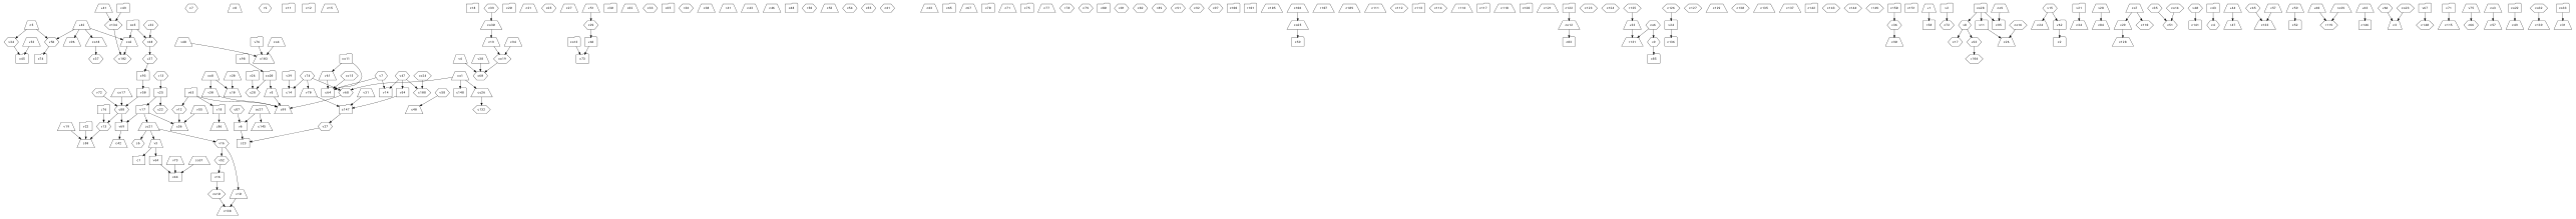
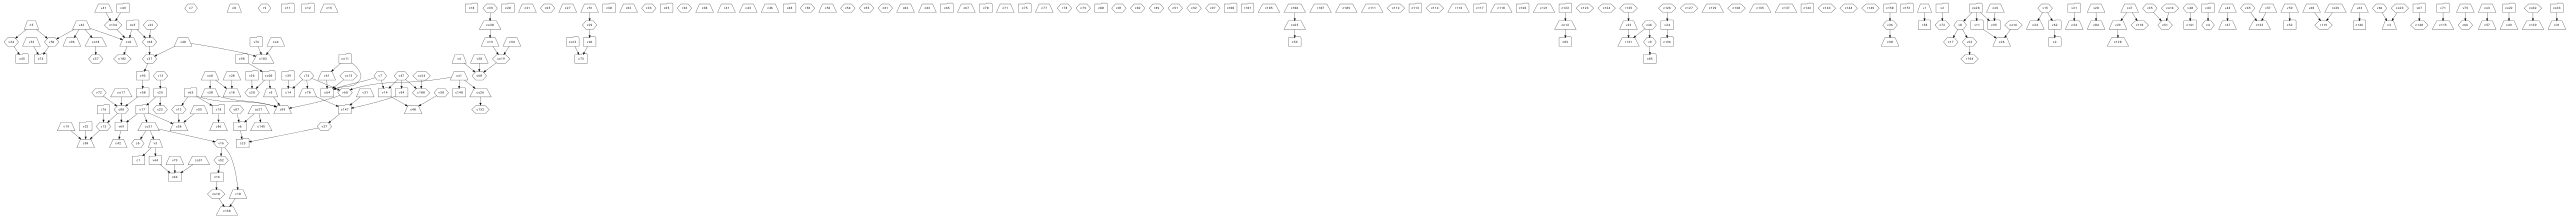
  strict digraph {
    fontname="Roboto Mono"
    node [fontname="Roboto Mono" shape=trapezium]
    edge [fontname="Roboto Mono" weight=1]
    v34 [shape=hexagon]
    c5
    v56 [shape=hexagon]
    c45 [shape=folder]
    c74 [shape=folder]
    c7 [shape=hexagon]
    c8
    c9 [shape=hexagon]
    c11 [shape=folder]
    c12 [shape=folder]
    c13 [shape=hexagon]
    v25 [shape=folder]
    v17 [shape=folder]
    c22 [shape=hexagon]
    c15
    c16 [shape=folder]
    co10 [shape=hexagon]
    c138
    c18 [shape=folder]
    co19 [shape=hexagon]
    c19
    c60 [shape=hexagon]
    c20 [shape=folder]
    c21
    c25 [shape=hexagon]
    c27
    c29 [shape=hexagon]
    v46 [shape=folder]
    c73 [shape=folder]
    c30 [shape=folder]
    c32
    c33 [shape=hexagon]
    c35 [shape=folder]
    c36 [shape=hexagon]
    c38
    c39 [shape=hexagon]
    co30
    c41
    c43
    c46
    c48 [shape=folder]
    c50 [shape=hexagon]
    c53
    c54 [shape=hexagon]
    c55 [shape=hexagon]
    c61 [shape=hexagon]
+   c62
    c63
    c65 [shape=folder]
    c67
    c68 [shape=hexagon]
    v37 [shape=hexagon]
    c93 [shape=folder]
    c70 [shape=folder]
    c71
    c75 [shape=folder]
    c76 [shape=folder]
    v13 [shape=hexagon]
    c69
    c77
    c78 [shape=hexagon]
    c79 [shape=hexagon]
    c80 [shape=folder]
    c81 [shape=hexagon]
    c82 [shape=hexagon]
    c87 [shape=hexagon]
    v6 [shape=folder]
    c23 [shape=folder]
    c88 [shape=hexagon]
    v69 [shape=folder]
    c42
    c89 [shape=hexagon]
    c91 [shape=hexagon]
    c92 [shape=hexagon]
    v50 [shape=folder]
    c94
    c97 [shape=hexagon]
    c98 [shape=folder]
    co20 [shape=folder]
    v5
    c28 [shape=hexagon]
    c100 [shape=folder]
    c101 [shape=folder]
    c105
    c106
    co25
    c59 [shape=folder]
    c107
    c109
    c111
    c112 [shape=hexagon]
    c113 [shape=folder]
    c114 [shape=hexagon]
    c116
    c117 [shape=folder]
    c118
    c120 [shape=folder]
    c121
    c122 [shape=folder]
    co12
    c83 [shape=folder]
    c123 [shape=hexagon]
    c124 [shape=hexagon]
    c125 [shape=hexagon]
    v33
    c131
    c126 [shape=hexagon]
    v24 [shape=folder]
    c136 [shape=folder]
    c127 [shape=hexagon]
    c129
    c130 [shape=hexagon]
    c134 [shape=hexagon]
    co2
    c102 [shape=hexagon]
    c135
    c137
    c142 [shape=folder]
    c143 [shape=hexagon]
    c144 [shape=hexagon]
    c147 [shape=folder]
    v27 [shape=hexagon]
    c149 [shape=hexagon]
    c150 [shape=folder]
    v36 [shape=hexagon]
    c90
    c151 [shape=folder]
    c58 [shape=folder]
    v1
    v2 [shape=folder]
    c72 [shape=hexagon]
    c1 [shape=folder]
    v3
    v64 [shape=folder]
    c44 [shape=folder]
    v4
    c99
    v7 [shape=hexagon]
    c64 [shape=folder]
    v14 [shape=folder]
    c40
    v8 [shape=hexagon]
    c17 [shape=hexagon]
    v23 [shape=hexagon]
    c104 [shape=hexagon]
    v9 [shape=hexagon]
    c85 [shape=folder]
    v10
    v11 [shape=folder]
    c26
    v12 [shape=hexagon]
    c56
    v15 [shape=hexagon]
    c24
    v62 [shape=folder]
    c2 [shape=folder]
    v16 [shape=hexagon]
    v52 [shape=hexagon]
    co21
    c6 [shape=hexagon]
    v18 [shape=folder]
    c86
    v19
    v20
    c10
    v21 [shape=folder]
    c34
    v22 [shape=folder]
    v26 [shape=folder]
    v28
    c84
    v29
    c128
    v30
    v31
    v32 [shape=hexagon]
    v35 [shape=hexagon]
    c51 [shape=hexagon]
    v38
    v39 [shape=folder]
    c14 [shape=folder]
    v40 [shape=hexagon]
    c141 [shape=folder]
    v41
    v42
    c96
    co18
    c37 [shape=hexagon]
    v43 [shape=folder]
    c4 [shape=hexagon]
    v44
    c47
    v45 [shape=hexagon]
    c133
    v47 [shape=hexagon]
    c108 [shape=hexagon]
    v54 [shape=folder]
    v48
    c103
    v49 [shape=folder]
    v51
    v53
    v55
    v57
    v58 [shape=hexagon]
    c52 [shape=folder]
    v59
    c119 [shape=hexagon]
    v60
    v61
    c146 [shape=folder]
    v63
    v65 [shape=folder]
    v66 [shape=hexagon]
    c3
    v67 [shape=folder]
    c140 [shape=hexagon]
    v68 [shape=hexagon]
    v70
    v71 [shape=folder]
    c115
    v72 [shape=hexagon]
    v73
    v74 [shape=hexagon]
    c66 [shape=hexagon]
    v75
    v76 [shape=folder]
    co1
    c148 [shape=folder]
    co26
    c132 [shape=hexagon]
    co3
    c57
    co4
    co5 [shape=folder]
    co6 [shape=hexagon]
    co7
    c110 [shape=hexagon]
    co8
    c95 [shape=folder]
    co9
    co11 [shape=folder]
    co13 [shape=folder]
    co14 [shape=hexagon]
    co15 [shape=hexagon]
    co16 [shape=hexagon]
    co17
    co22 [shape=folder]
    c49
    co23 [shape=hexagon]
    co24 [shape=hexagon]
    co27
    c145
    co28 [shape=folder]
    co29
    co31
    co32 [shape=hexagon]
    c139
    co33 [shape=folder]
    c31
    v34 -> c45
    c5 -> v34
    c5 -> v56
    v56 -> c74
    c13 -> v25
    v25 -> v17
    v25 -> c22
    v17 -> v69
    v17 -> c56
    v17 -> co21
    c16 -> co10
    co10 -> c138
    co19 -> c60
    c19 -> co19
    c29 -> v46
    v46 -> c73
    c39 -> co30
    co30 -> c19
    c68 -> v37
    v37 -> c93
    c93 -> v50
    c76 -> v13
    v13 -> c69
    c87 -> v6
    v6 -> c23
    c88 -> v13
    c88 -> v69
    v69 -> c42
    v50 -> c88
    c94 -> co19
    c98 -> co20
    co20 -> v5
    co20 -> c28
    v5 -> c99
    c106 -> co25
    co25 -> c59
    c122 -> co12
    co12 -> c83
    c125 -> v33
    v33 -> c131
    c126 -> v24
    v24 -> c136
-   c134 -> c102
+   c134 -> co2
    co2 -> c102
    c147 -> v27
    v27 -> c23
    c150 -> v36
    v36 -> c90
    v1 -> c58
    v2 -> c72
    v3 -> c1
    v3 -> v64
    v64 -> c44
    v4 -> c60
    v7 -> c64
    v7 -> v14
+   v14 -> c40
    v8 -> c17
    v8 -> v23
    v23 -> c104
    v9 -> c85
    v10 -> c138
    v11 -> c26
    v12 -> c56
    v15 -> c24
    v15 -> v62
    v62 -> c2
    v16 -> v10
    v16 -> v52
    v52 -> c16
    co21 -> v3
    co21 -> v16
    co21 -> c6
    v18 -> c86
    v19 -> c69
    v20 -> c10
    v21 -> c34
    v22 -> c69
    v26 -> c28
    v28 -> c84
    v29 -> c128
    v30 -> c99
    v31 -> c147
    v32 -> c68
    v35 -> c51
    v38 -> c60
    v39 -> c14
    v40 -> c141
    v41 -> c134
    v42 -> v56
    v42 -> co2
    v42 -> c96
    v42 -> co18
    co18 -> c37
    v43 -> c4
    v44 -> c47
    v45 -> c133
    v47 -> v14
    v47 -> c108
    v47 -> v54
    v54 -> c147
+   v48 -> v37
    v48 -> c103
    v49 -> c134
    v51 -> c29
-   v53 -> c45
+   v53 -> c74
    v55 -> c56
    v57 -> c133
    v58 -> c40
    v59 -> c52
    v60 -> c119
    v61 -> c64
    v63 -> c146
    v65 -> c99
    v65 -> v12
    v65 -> v18
    v66 -> c3
    v67 -> c140
    v68 -> c99
    v70 -> c147
    v71 -> c115
    v72 -> c88
    v73 -> c44
    v74 -> c14
    v74 -> v68
    v74 -> v70
    v75 -> c66
    v76 -> c103
    co1 -> v68
    co1 -> c148
    co1 -> co26
    co26 -> c132
    co3 -> c57
    co4 -> c103
    co5 -> c68
    co5 -> co2
    co6 -> c131
    co6 -> v9
    co7 -> v29
    co7 -> c110
    co8 -> c10
    co8 -> v30
    co9 -> c95
    co11 -> c64
    co11 -> v61
    co13 -> c73
    co14 -> c51
    co15 -> c64
    co16 -> c26
    co17 -> c88
    co22 -> c49
    co23 -> c3
    co24 -> c108
    co27 -> v6
    co27 -> c145
    co28 -> v8
    co28 -> v11
    co28 -> c95
    co29 -> c119
    co31 -> c44
    co32 -> c139
    co33 -> c31
  }
